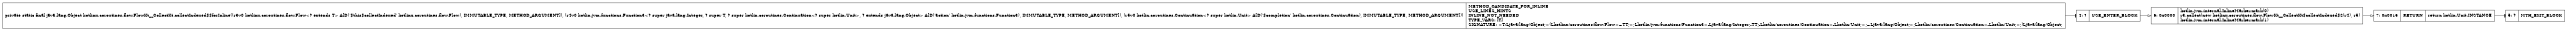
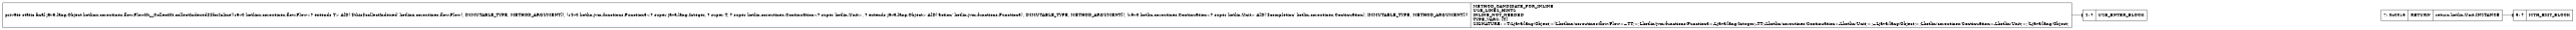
  digraph {
    rankdir=LR
    node [shape=record]
    edge [arrowhead=onormal]
    n1 [label="{4\:\ ?|USE_ENTER_BLOCK\l}"]
-   n2 [label="{6\:\ 0x0000|kotlin.jvm.internal.InlineMarker.mark(0)\lr3.collect(new kotlinx.coroutines.flow.FlowKt__CollectKt$collectIndexed$2(r4), r5)\lkotlin.jvm.internal.InlineMarker.mark(1)\l}"]
    n3 [label="{7\:\ 0x0015|RETURN\l|return kotlin.Unit.INSTANCE\l}"]
    n4 [label="{5\:\ ?|MTH_EXIT_BLOCK\l}"]
    n5 [label="{private static final java.lang.Object kotlinx.coroutines.flow.FlowKt__CollectKt.collectIndexed$$forInline((r3v0 kotlinx.coroutines.flow.Flow\<? extends T\> A[D('$this$collectIndexed' kotlinx.coroutines.flow.Flow), IMMUTABLE_TYPE, METHOD_ARGUMENT]), (r4v0 kotlin.jvm.functions.Function3\<? super java.lang.Integer, ? super T, ? super kotlin.coroutines.Continuation\<? super kotlin.Unit\>, ? extends java.lang.Object\> A[D('action' kotlin.jvm.functions.Function3), IMMUTABLE_TYPE, METHOD_ARGUMENT]), (r5v0 kotlin.coroutines.Continuation\<? super kotlin.Unit\> A[D('$completion' kotlin.coroutines.Continuation), IMMUTABLE_TYPE, METHOD_ARGUMENT]))  | METHOD_CANDIDATE_FOR_INLINE\lUSE_LINES_HINTS\lINLINE_NOT_NEEDED\lTYPE_VARS: [T]\lSIGNATURE: \<T:Ljava\/lang\/Object;\>(Lkotlinx\/coroutines\/flow\/Flow\<+TT;\>;Lkotlin\/jvm\/functions\/Function3\<\-Ljava\/lang\/Integer;\-TT;\-Lkotlin\/coroutines\/Continuation\<\-Lkotlin\/Unit;\>;+Ljava\/lang\/Object;\>;Lkotlin\/coroutines\/Continuation\<\-Lkotlin\/Unit;\>;)Ljava\/lang\/Object;\l}"]
-   n1 -> n2
-   n2 -> n3
    n3 -> n4 [arrowhead=tee]
    n5 -> n1 [arrowhead=tee]
  }
